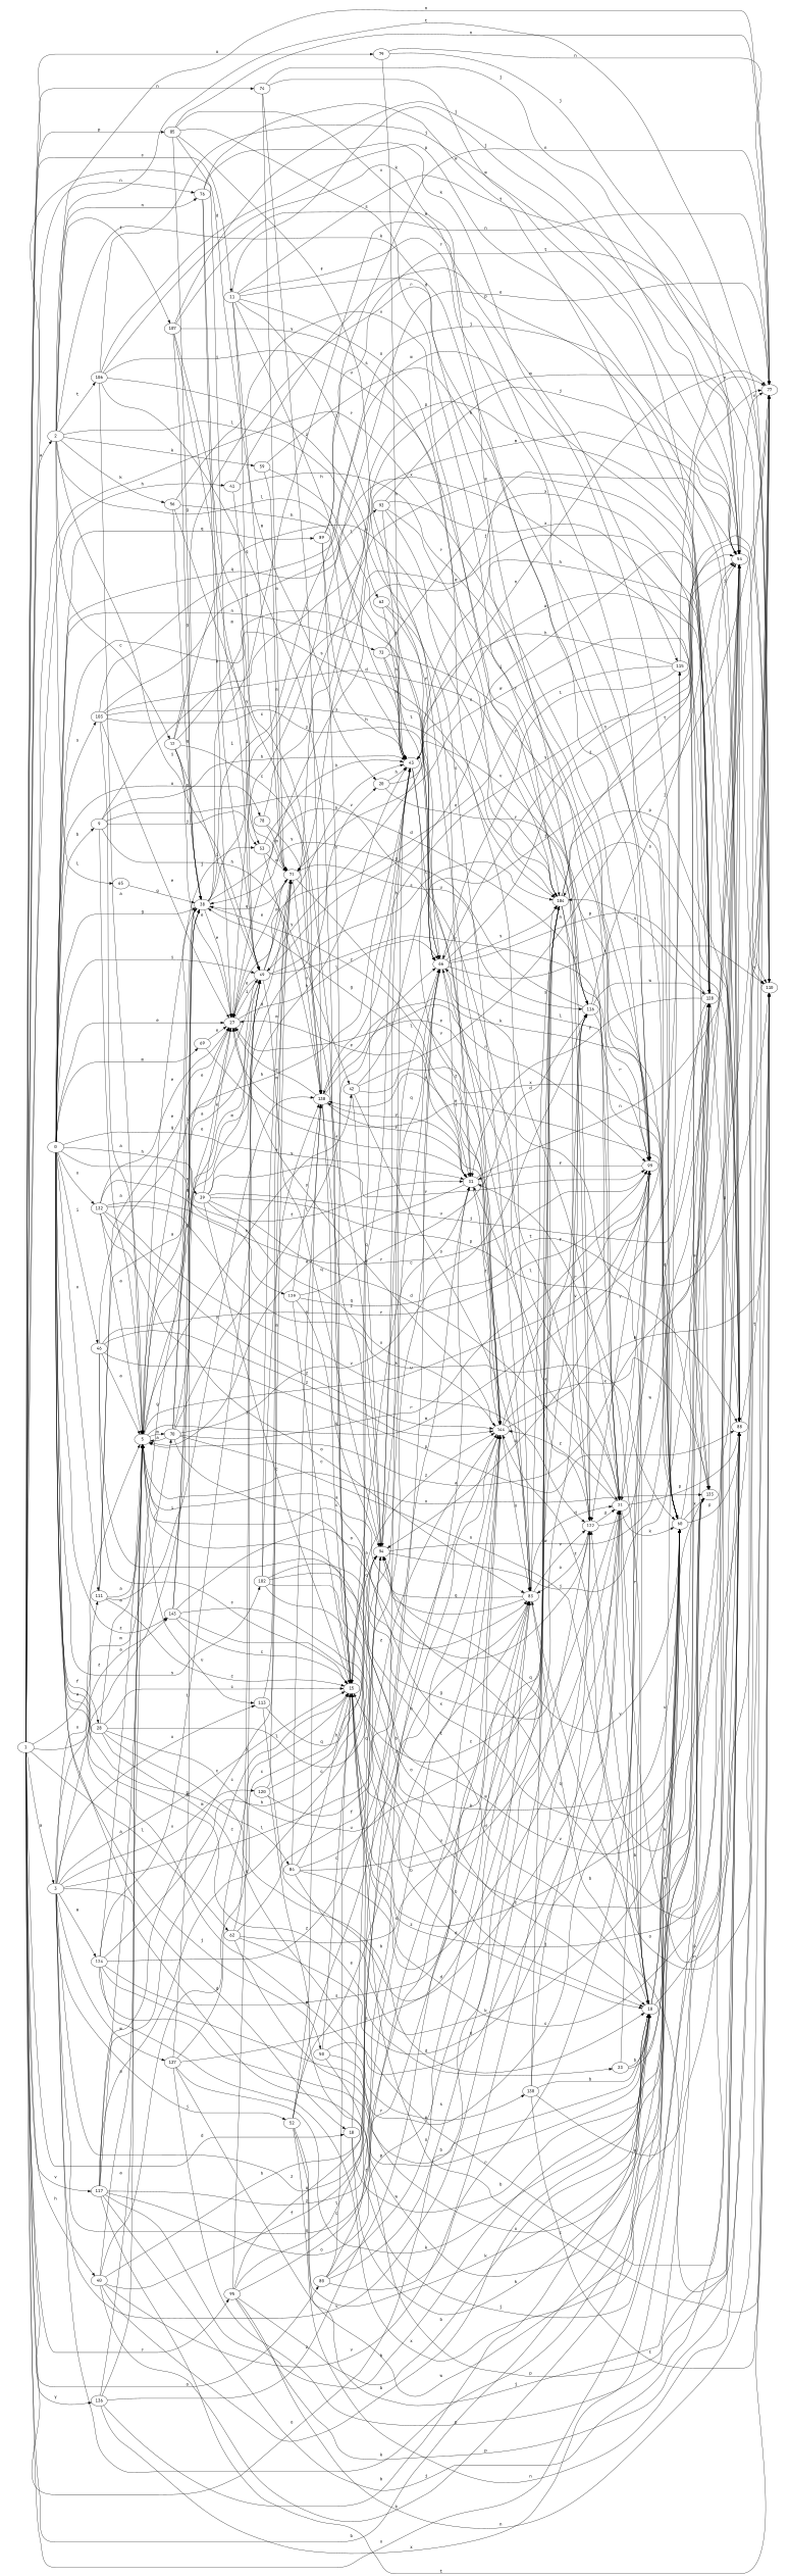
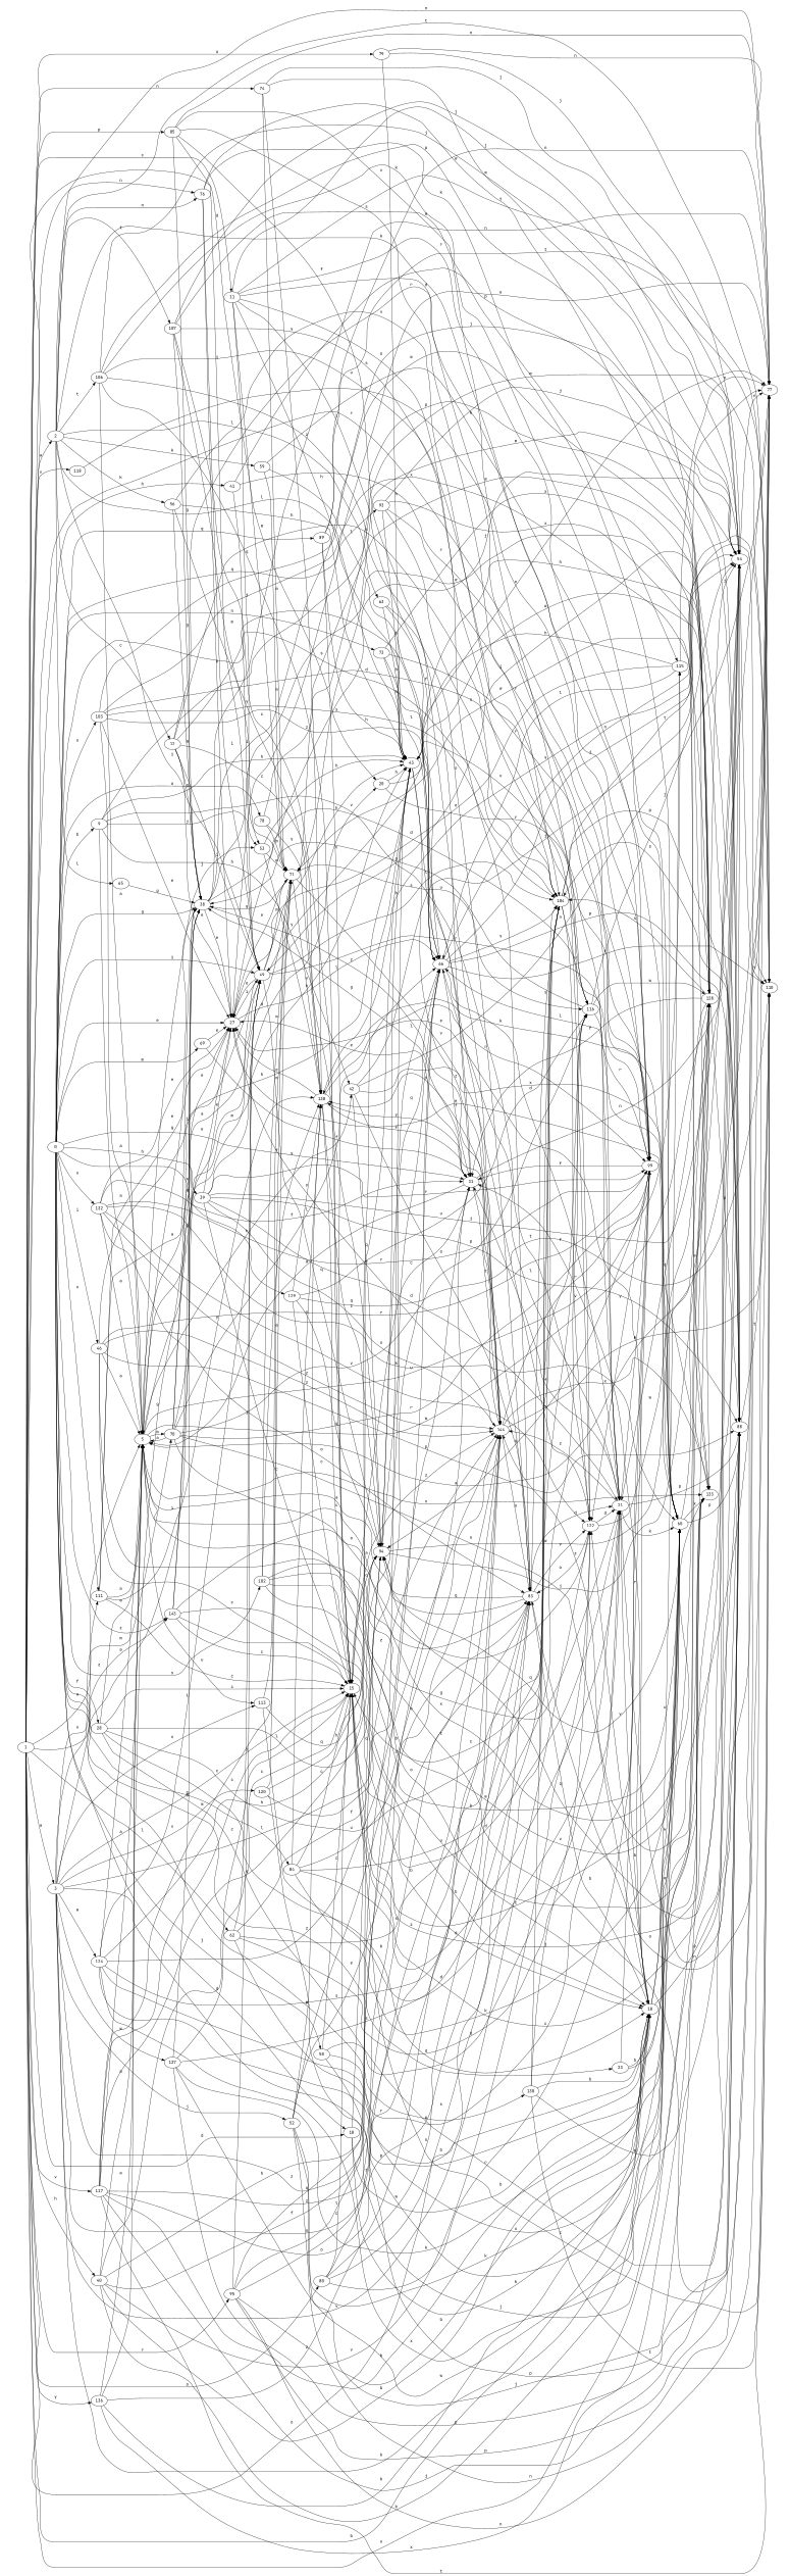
  strict digraph {
    fontname="JetBrains Mono"
    rankdir=LR
    node [fontname="JetBrains Mono"]
    edge [fontname="JetBrains Mono"]
    0
    9
    18
    23
    27
    28
    31
    38
    39
    46
    49
    50
    69
    73
    78
    84
    89
    93
    102
    103
    104
    111
    129
    130
    132
    143
    5
    122
    42
    53
    43
    88
    10
    60
    94
    99
    128
    66
    54
    15
    116
    77
    144
    138
    21
    110
    71
    133
    83
    1
    2
    3
    11
    20
    40
    41
    62
    74
    76
    79
    80
    85
    95
    117
+   118
    136
    12
    56
    59
    63
    65
    106
    107
    52
    70
    113
    120
    124
    127
    115
    0 -> 9 [label=b]
    0 -> 18 [label=d]
    0 -> 23 [label=e]
    0 -> 27 [label=e]
    0 -> 28 [label=f]
    0 -> 31 [label=f]
    0 -> 38 [label=g]
    0 -> 39 [label=h]
    0 -> 46 [label=i]
    0 -> 49 [label=i]
    0 -> 50 [label=j]
    0 -> 69 [label=m]
    0 -> 73 [label=n]
    0 -> 78 [label=o]
    0 -> 84 [label=p]
    0 -> 89 [label=q]
    0 -> 93 [label=q]
    0 -> 102 [label=s]
    0 -> 103 [label=s]
    0 -> 104 [label=s]
    0 -> 111 [label=u]
    0 -> 129 [label=x]
    0 -> 130 [label=x]
    0 -> 132 [label=x]
    0 -> 143 [label=z]
    9 -> 5 [label=a]
    9 -> 122 [label=v]
    9 -> 42 [label=h]
    9 -> 53 [label=j]
    9 -> 43 [label=h]
    9 -> 88 [label=p]
    18 -> 10 [label=b]
    18 -> 60 [label=k]
    18 -> 94 [label=q]
    23 -> 10 [label=b]
    23 -> 99 [label=r]
    23 -> 128 [label=w]
    27 -> 49 [label=i]
    27 -> 66 [label=l]
    27 -> 54 [label=j]
    28 -> 5 [label=a]
    28 -> 88 [label=p]
    28 -> 10 [label=b]
    28 -> 66 [label=l]
    28 -> 15 [label=c]
    28 -> 116 [label=u]
    31 -> 27 [label=e]
    31 -> 5 [label=a]
    31 -> 15 [label=c]
    31 -> 77 [label=n]
    31 -> 144 [label=z]
    31 -> 138 [label=y]
    38 -> 27 [label=e]
    38 -> 5 [label=a]
    38 -> 128 [label=w]
    38 -> 54 [label=j]
    38 -> 77 [label=n]
    38 -> 144 [label=z]
    38 -> 21 [label=d]
    39 -> 27 [label=e]
    39 -> 43 [label=h]
    39 -> 88 [label=p]
    39 -> 99 [label=r]
    39 -> 54 [label=j]
    39 -> 15 [label=c]
    39 -> 144 [label=z]
    39 -> 21 [label=d]
    46 -> 5 [label=a]
    46 -> 43 [label=h]
    46 -> 88 [label=p]
    46 -> 99 [label=r]
    46 -> 15 [label=c]
    46 -> 144 [label=z]
    46 -> 110 [label=t]
    49 -> 27 [label=e]
    49 -> 104 [label=s]
    49 -> 5 [label=a]
    49 -> 43 [label=h]
    49 -> 94 [label=q]
    49 -> 99 [label=r]
    49 -> 77 [label=n]
    49 -> 71 [label=m]
    50 -> 88 [label=p]
    50 -> 15 [label=c]
    50 -> 21 [label=d]
    50 -> 133 [label=x]
    69 -> 27 [label=e]
    69 -> 31 [label=f]
    73 -> 43 [label=h]
    73 -> 99 [label=r]
    73 -> 66 [label=l]
    73 -> 133 [label=x]
    78 -> 128 [label=w]
    78 -> 138 [label=y]
    78 -> 71 [label=m]
    84 -> 60 [label=k]
    84 -> 15 [label=c]
    84 -> 116 [label=u]
    84 -> 138 [label=y]
    84 -> 21 [label=d]
    84 -> 83 [label=o]
    89 -> 43 [label=h]
    89 -> 15 [label=c]
    89 -> 77 [label=n]
    89 -> 110 [label=t]
    93 -> 104 [label=s]
    93 -> 43 [label=h]
    93 -> 99 [label=r]
    93 -> 54 [label=j]
    93 -> 133 [label=x]
    102 -> 10 [label=b]
    102 -> 60 [label=k]
    102 -> 128 [label=w]
    102 -> 138 [label=y]
    102 -> 21 [label=g]
    102 -> 71 [label=m]
    103 -> 27 [label=e]
    103 -> 104 [label=s]
    103 -> 5 [label=a]
    103 -> 128 [label=w]
    103 -> 144 [label=z]
    103 -> 21 [label=d]
    103 -> 133 [label=x]
    104 -> 122 [label=v]
    104 -> 88 [label=p]
    104 -> 116 [label=u]
    104 -> 110 [label=t]
    111 -> 27 [label=e]
    111 -> 49 [label=i]
    111 -> 5 [label=a]
    111 -> 15 [label=c]
    111 -> 138 [label=y]
    129 -> 94 [label=q]
    129 -> 15 [label=c]
    129 -> 116 [label=u]
    129 -> 138 [label=y]
    129 -> 110 [label=t]
    130 -> 104 [label=s]
    130 -> 122 [label=v]
    130 -> 88 [label=p]
    130 -> 10 [label=b]
    130 -> 110 [label=t]
    132 -> 27 [label=e]
    132 -> 31 [label=f]
    132 -> 5 [label=a]
    132 -> 122 [label=v]
    132 -> 60 [label=k]
    132 -> 99 [label=r]
    132 -> 144 [label=z]
    132 -> 83 [label=o]
    143 -> 27 [label=e]
    143 -> 38 [label=g]
    143 -> 10 [label=b]
    143 -> 54 [label=j]
    143 -> 15 [label=c]
    143 -> 83 [label=o]
    5 -> 38 [label=g]
    5 -> 42 [label=h]
    5 -> 53 [label=j]
    5 -> 10 [label=b]
    5 -> 128 [label=w]
    5 -> 133 [label=x]
    5 -> 20 [label=d]
    5 -> 70 [label=m]
    5 -> 113 [label=u]
    5 -> 115 [label=u]
    122 -> 5 [label=a]
    122 -> 128 [label=w]
    122 -> 21 [label=d]
    122 -> 83 [label=o]
    42 -> 94 [label=q]
    42 -> 54 [label=j]
    42 -> 77 [label=n]
    42 -> 133 [label=x]
    42 -> 83 [label=o]
    53 -> 43 [label=h]
    53 -> 138 [label=y]
    53 -> 71 [label=m]
    43 -> 66 [label=l]
    43 -> 116 [label=u]
    43 -> 144 [label=z]
    88 -> 49 [label=i]
    88 -> 104 [label=s]
    88 -> 94 [label=q]
    88 -> 110 [label=t]
    10 -> 27 [label=e]
    10 -> 31 [label=f]
    10 -> 122 [label=v]
    10 -> 88 [label=p]
    10 -> 60 [label=k]
    10 -> 144 [label=z]
    10 -> 115 [label=u]
    60 -> 27 [label=e]
    60 -> 88 [label=p]
    60 -> 94 [label=q]
    60 -> 128 [label=w]
    60 -> 66 [label=l]
    60 -> 15 [label=c]
    60 -> 133 [label=x]
    94 -> 43 [label=h]
    94 -> 128 [label=w]
    94 -> 66 [label=l]
    94 -> 54 [label=j]
    99 -> 31 [label=f]
    99 -> 122 [label=v]
    99 -> 94 [label=q]
    128 -> 31 [label=f]
    128 -> 104 [label=s]
    128 -> 43 [label=h]
    128 -> 88 [label=p]
    128 -> 54 [label=j]
    128 -> 21 [label=d]
    66 -> 31 [label=f]
    66 -> 104 [label=s]
    66 -> 88 [label=p]
    66 -> 94 [label=q]
    66 -> 54 [label=j]
    66 -> 77 [label=n]
    66 -> 21 [label=d]
    66 -> 110 [label=t]
    54 -> 15 [label=c]
    54 -> 77 [label=n]
    54 -> 110 [label=t]
    54 -> 71 [label=m]
    15 -> 94 [label=q]
    15 -> 54 [label=j]
    15 -> 144 [label=z]
    15 -> 21 [label=d]
    116 -> 38 [label=g]
    116 -> 99 [label=r]
    116 -> 128 [label=w]
    116 -> 54 [label=j]
    116 -> 15 [label=c]
    77 -> 27 [label=e]
    77 -> 5 [label=a]
    77 -> 83 [label=o]
    144 -> 27 [label=e]
    144 -> 38 [label=g]
    144 -> 99 [label=r]
    144 -> 110 [label=t]
    144 -> 133 [label=x]
    144 -> 83 [label=o]
    138 -> 27 [label=e]
    138 -> 31 [label=f]
    138 -> 60 [label=k]
    138 -> 94 [label=q]
    138 -> 99 [label=r]
    138 -> 15 [label=c]
    21 -> 31 [label=f]
    21 -> 88 [label=p]
    21 -> 10 [label=b]
    21 -> 60 [label=k]
    21 -> 99 [label=r]
    21 -> 66 [label=l]
    21 -> 77 [label=n]
    21 -> 144 [label=z]
    110 -> 15 [label=c]
    110 -> 138 [label=y]
    110 -> 71 [label=m]
    71 -> 27 [label=e]
    71 -> 38 [label=g]
    71 -> 122 [label=v]
    71 -> 128 [label=w]
    71 -> 116 [label=u]
    71 -> 138 [label=y]
    83 -> 104 [label=s]
    83 -> 5 [label=a]
    83 -> 122 [label=v]
    83 -> 10 [label=b]
    83 -> 94 [label=q]
    83 -> 138 [label=y]
    83 -> 21 [label=d]
    1 -> 18 [label=d]
    1 -> 143 [label=z]
    1 -> 5 [label=a]
    1 -> 10 [label=b]
    1 -> 99 [label=r]
    1 -> 133 [label=x]
    1 -> 83 [label=o]
    1 -> 2 [label=a]
    1 -> 3 [label=a]
    1 -> 11 [label=c]
    1 -> 20 [label=d]
    1 -> 40 [label=h]
    1 -> 41 [label=h]
    1 -> 62 [label=l]
    1 -> 74 [label=n]
    1 -> 76 [label=n]
    1 -> 79 [label=o]
    1 -> 80 [label=o]
    1 -> 85 [label=p]
    1 -> 95 [label=r]
    1 -> 117 [label=v]
+   1 -> 118 [label=v]
    1 -> 136 [label=y]
    2 -> 49 [label=i]
    2 -> 60 [label=k]
    2 -> 66 [label=l]
    2 -> 77 [label=n]
    2 -> 110 [label=t]
    2 -> 76 [label=n]
    2 -> 12 [label=c]
    2 -> 56 [label=k]
    2 -> 59 [label=k]
    2 -> 63 [label=l]
    2 -> 65 [label=l]
    2 -> 106 [label=t]
    2 -> 107 [label=t]
    3 -> 49 [label=i]
    3 -> 111 [label=u]
    3 -> 122 [label=v]
    3 -> 60 [label=k]
    3 -> 128 [label=w]
    3 -> 66 [label=l]
    3 -> 15 [label=c]
    3 -> 144 [label=z]
    3 -> 83 [label=o]
    3 -> 52 [label=j]
    3 -> 70 [label=m]
    3 -> 113 [label=u]
    3 -> 120 [label=v]
    3 -> 124 [label=w]
    3 -> 127 [label=w]
    11 -> 53 [label=j]
    11 -> 43 [label=h]
    11 -> 99 [label=r]
    11 -> 66 [label=l]
    11 -> 54 [label=j]
    11 -> 21 [label=d]
    11 -> 110 [label=t]
    11 -> 71 [label=m]
    11 -> 83 [label=o]
    20 -> 43 [label=h]
    20 -> 99 [label=r]
    20 -> 128 [label=w]
    40 -> 31 [label=f]
    40 -> 5 [label=a]
    40 -> 122 [label=v]
    40 -> 43 [label=h]
    40 -> 10 [label=b]
    40 -> 60 [label=k]
    40 -> 15 [label=c]
    41 -> 49 [label=i]
    41 -> 88 [label=p]
    41 -> 99 [label=r]
    62 -> 31 [label=f]
    62 -> 49 [label=i]
    62 -> 104 [label=s]
    62 -> 10 [label=b]
    62 -> 21 [label=d]
    74 -> 128 [label=w]
    74 -> 54 [label=j]
    74 -> 138 [label=y]
    74 -> 71 [label=m]
    76 -> 27 [label=e]
    76 -> 49 [label=i]
    76 -> 60 [label=k]
    76 -> 128 [label=w]
    79 -> 43 [label=h]
    79 -> 54 [label=j]
    79 -> 77 [label=n]
    80 -> 104 [label=s]
    80 -> 99 [label=r]
    80 -> 15 [label=c]
    80 -> 144 [label=z]
    80 -> 83 [label=o]
    85 -> 31 [label=f]
    85 -> 38 [label=g]
    85 -> 49 [label=i]
    85 -> 104 [label=s]
    85 -> 122 [label=v]
    85 -> 77 [label=n]
    95 -> 49 [label=i]
    95 -> 88 [label=p]
    95 -> 10 [label=b]
    95 -> 94 [label=q]
    95 -> 66 [label=l]
    95 -> 77 [label=n]
    95 -> 144 [label=z]
    117 -> 5 [label=a]
    117 -> 10 [label=b]
    117 -> 94 [label=q]
    117 -> 54 [label=j]
    117 -> 15 [label=c]
    117 -> 144 [label=z]
    117 -> 110 [label=t]
    117 -> 71 [label=m]
    117 -> 83 [label=o]
+   118 -> 99 [label=r]
    136 -> 38 [label=g]
    136 -> 5 [label=a]
    136 -> 10 [label=b]
    136 -> 144 [label=z]
    136 -> 133 [label=x]
    12 -> 27 [label=e]
    12 -> 38 [label=g]
    12 -> 49 [label=i]
    12 -> 104 [label=s]
    12 -> 99 [label=r]
    12 -> 66 [label=l]
    12 -> 15 [label=c]
    56 -> 38 [label=g]
    56 -> 122 [label=v]
    56 -> 43 [label=h]
    56 -> 138 [label=y]
    59 -> 60 [label=k]
    59 -> 66 [label=l]
    59 -> 71 [label=m]
    63 -> 31 [label=f]
    63 -> 43 [label=h]
    63 -> 83 [label=o]
    65 -> 38 [label=g]
    106 -> 5 [label=a]
    106 -> 88 [label=p]
    106 -> 60 [label=k]
    106 -> 94 [label=q]
    106 -> 54 [label=j]
    106 -> 116 [label=u]
    106 -> 144 [label=z]
    107 -> 38 [label=g]
    107 -> 104 [label=s]
    107 -> 54 [label=j]
    107 -> 15 [label=c]
    107 -> 71 [label=m]
    107 -> 115 [label=w]
    52 -> 60 [label=k]
    52 -> 54 [label=j]
    52 -> 77 [label=n]
    52 -> 144 [label=z]
    52 -> 138 [label=y]
    52 -> 83 [label=o]
    70 -> 27 [label=e]
    70 -> 38 [label=g]
    70 -> 5 [label=a]
    70 -> 99 [label=r]
    70 -> 66 [label=l]
    70 -> 116 [label=u]
    70 -> 77 [label=n]
    70 -> 71 [label=m]
    70 -> 133 [label=x]
    113 -> 94 [label=q]
    113 -> 21 [label=d]
    113 -> 71 [label=m]
    120 -> 43 [label=h]
    120 -> 54 [label=j]
    120 -> 144 [label=z]
    120 -> 71 [label=m]
    124 -> 49 [label=i]
    124 -> 104 [label=s]
    124 -> 5 [label=a]
    124 -> 43 [label=h]
    124 -> 10 [label=p]
    124 -> 99 [label=r]
    124 -> 144 [label=z]
    124 -> 133 [label=x]
    127 -> 38 [label=g]
    127 -> 104 [label=s]
    127 -> 88 [label=p]
    127 -> 60 [label=k]
    127 -> 128 [label=w]
    127 -> 15 [label=c]
    115 -> 27 [label=e]
    115 -> 43 [label=h]
    115 -> 66 [label=l]
    115 -> 77 [label=n]
  }
